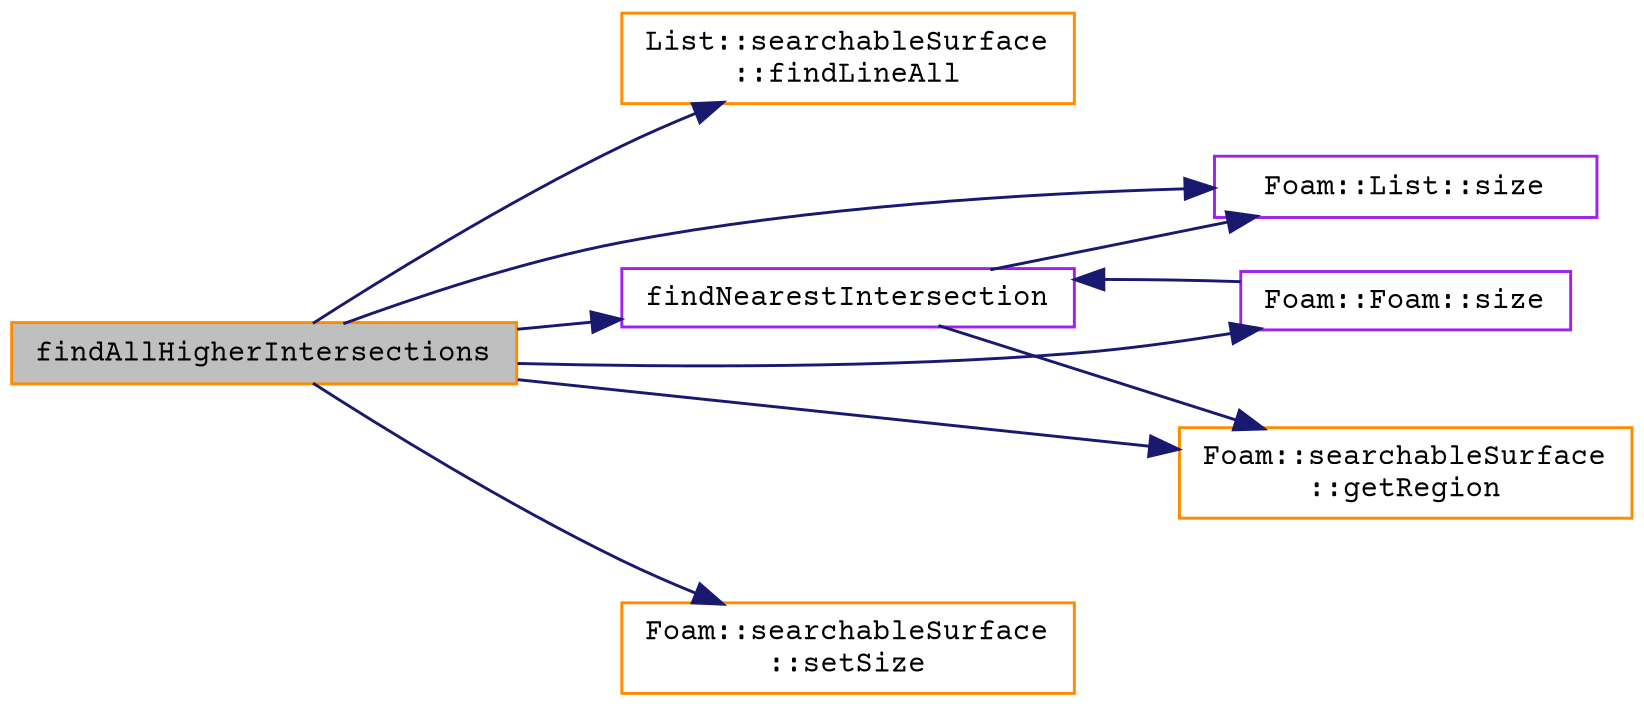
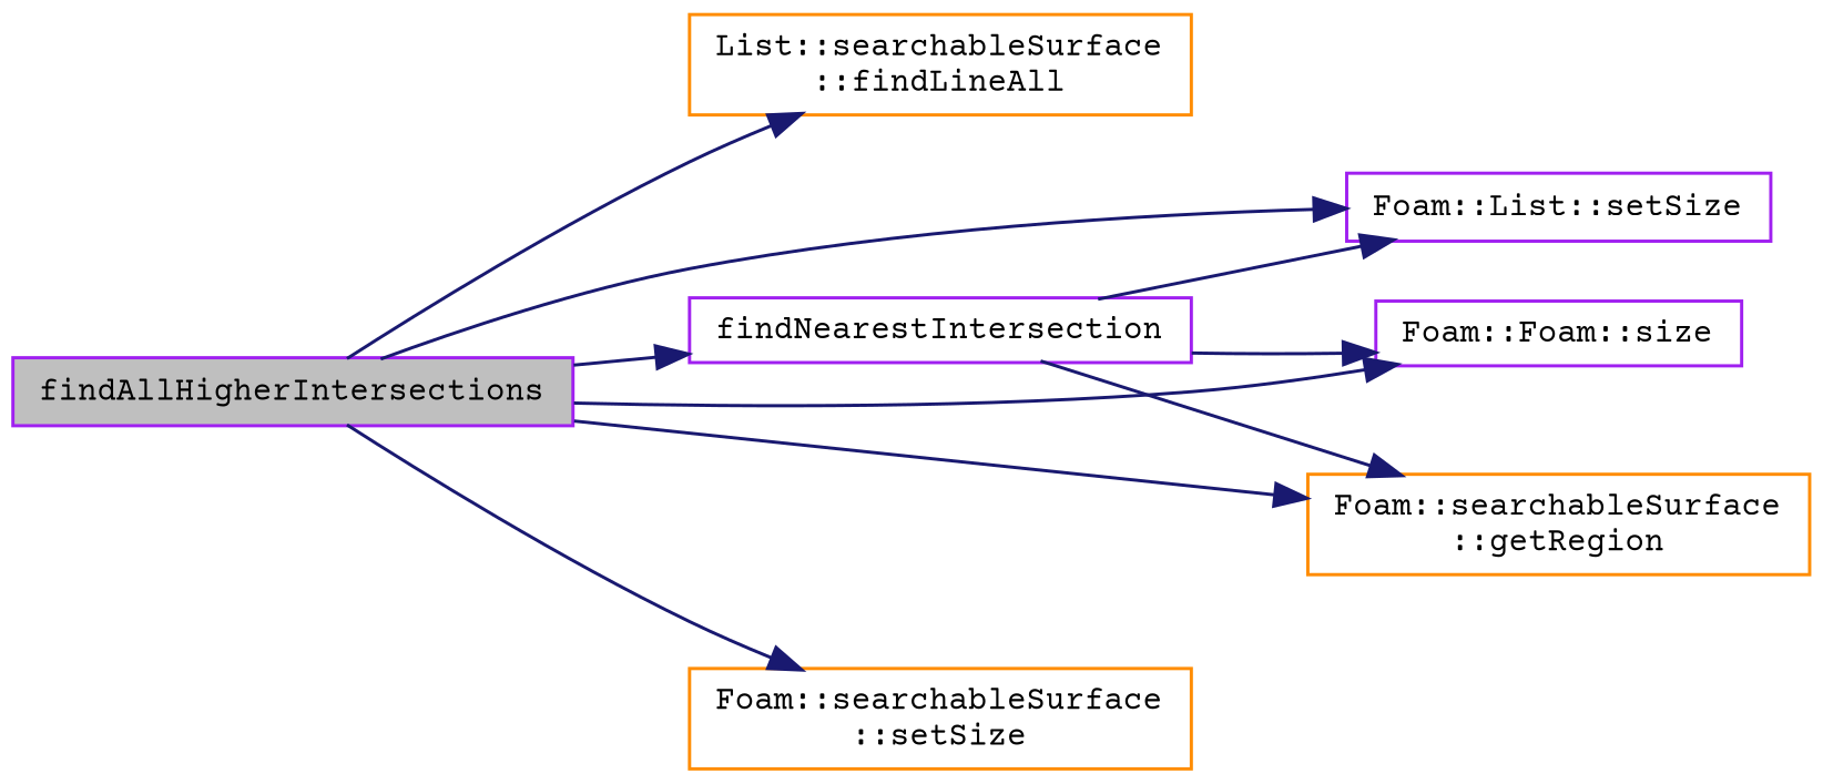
  digraph {
    fontname="Courier Prime"
    rankdir=LR
    node [color=purple fontname="Courier Prime" fontsize=10 shape=record]
    edge [color=midnightblue fontname="Courier Prime" fontsize=10 labelfontname=Helvetica labelfontsize=10 style=solid]
-   n1 [color=darkorange fillcolor=grey75 fontcolor=black height=0.2 label=findAllHigherIntersections style=filled width=0.4]
+   n1 [fillcolor=grey75 fontcolor=black height=0.2 label=findAllHigherIntersections style=filled width=0.4]
    n2 [color=darkorange height=0.2 label="List::searchableSurface\l::findLineAll" width=0.4]
    n3 [height=0.2 label=findNearestIntersection width=0.4]
-   n4 [height=0.2 label="Foam::List::size" width=0.4]
+   n4 [height=0.2 label="Foam::List::setSize" width=0.4]
    n5 [height=0.2 label="Foam::Foam::size" width=0.4]
    n6 [color=darkorange height=0.2 label="Foam::searchableSurface\l::getRegion" width=0.4]
    n7 [color=darkorange height=0.2 label="Foam::searchableSurface\l::setSize" width=0.4]
    n1 -> n2
    n1 -> n3
    n1 -> n4
    n1 -> n5
    n1 -> n6
    n1 -> n7
    n3 -> n4
-   n5 -> n3
+   n3 -> n5
    n3 -> n6
  }
